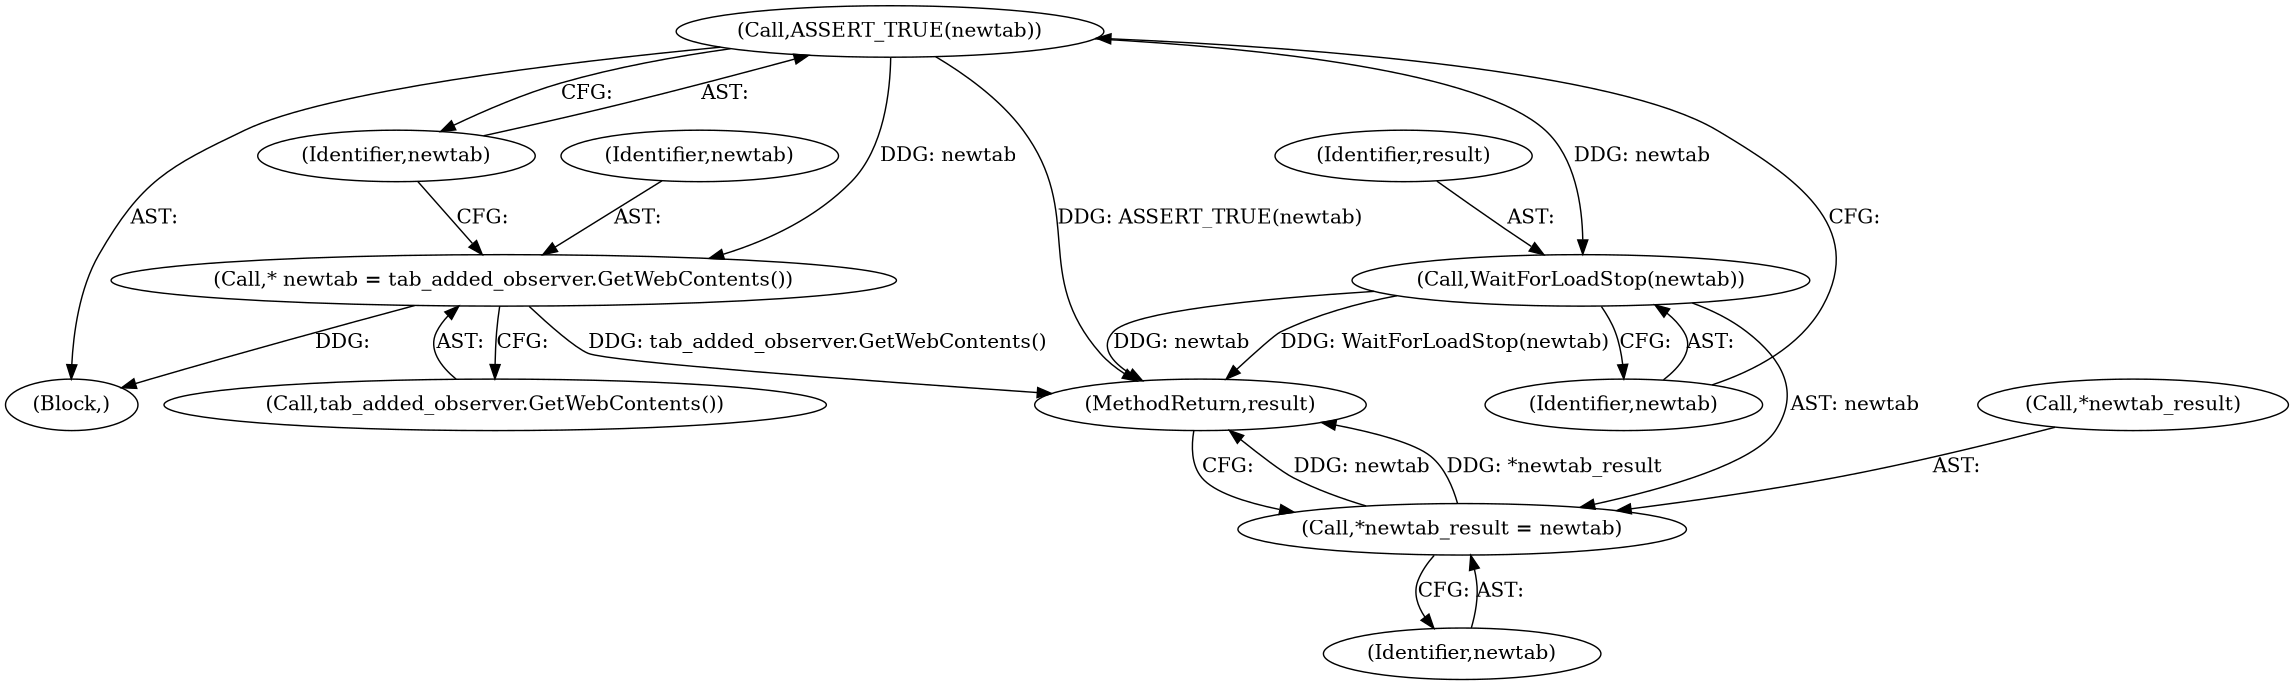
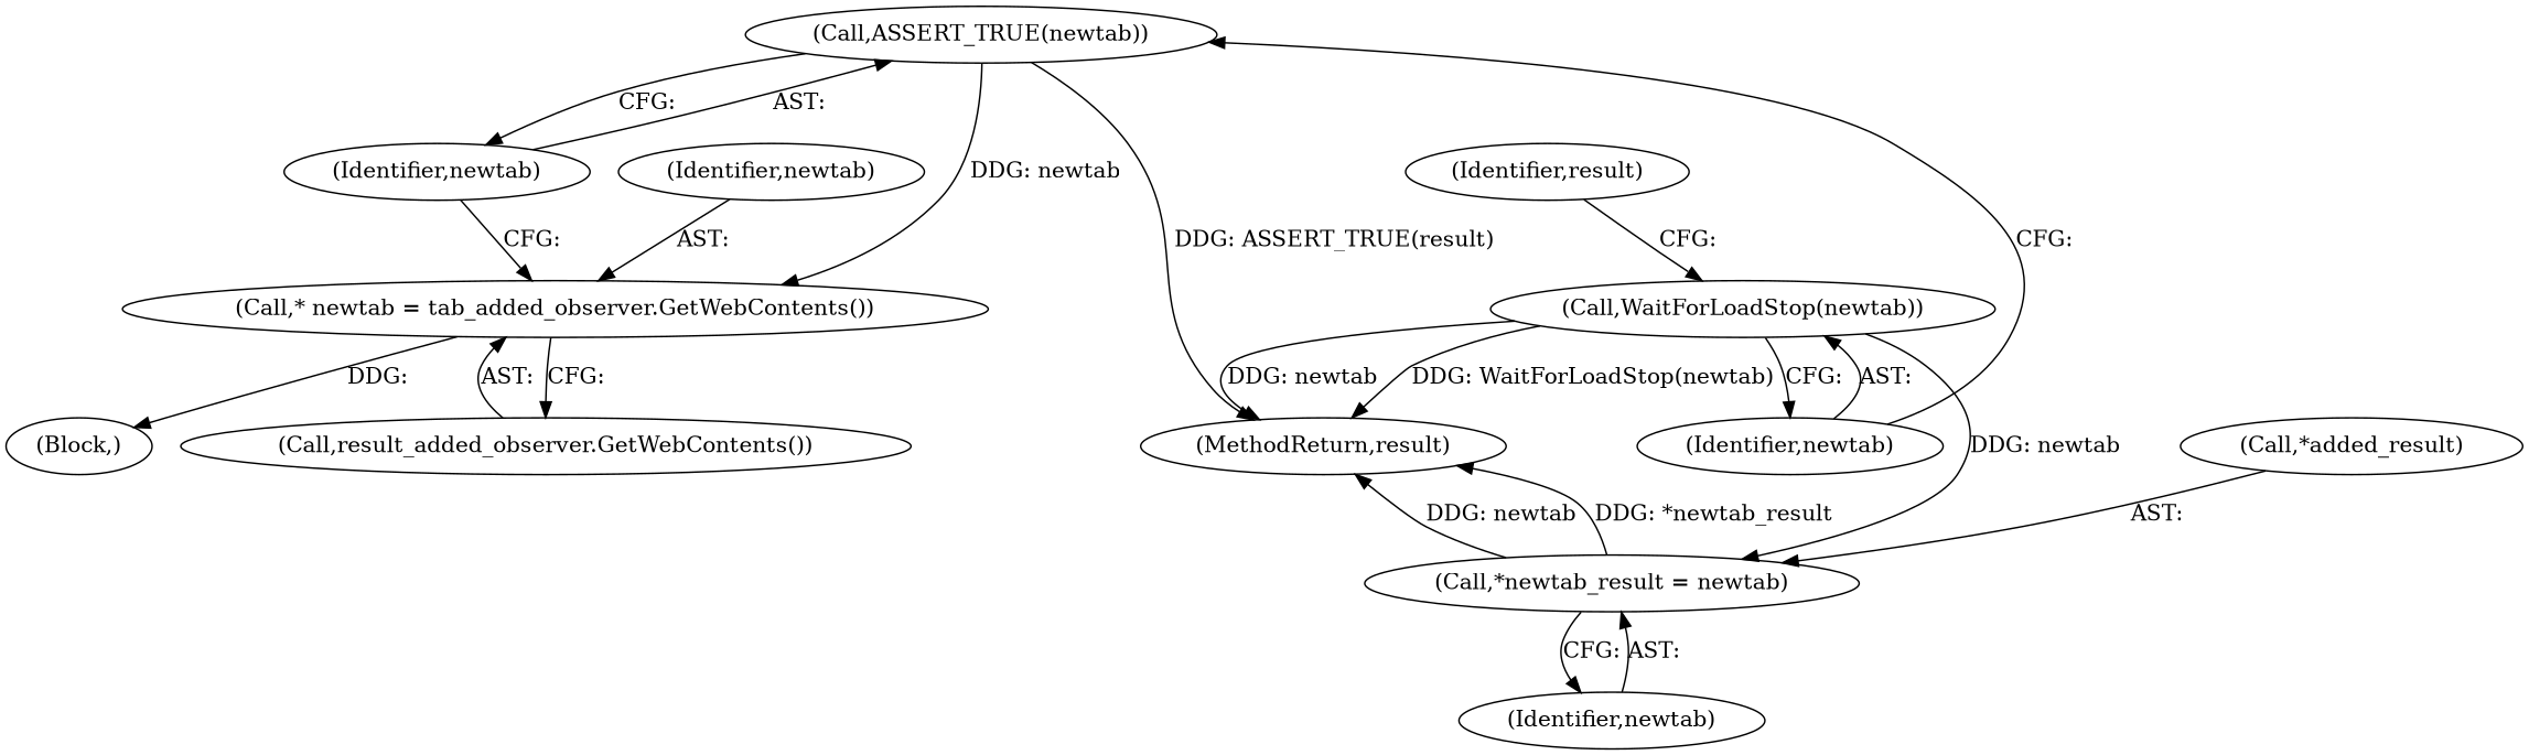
  digraph {
    n1 [label="(Call,* newtab = tab_added_observer.GetWebContents())"]
    n2 [label="(Block,)"]
-   n3 [label="(Call,tab_added_observer.GetWebContents())"]
+   n3 [label="(Call,result_added_observer.GetWebContents())"]
    n4 [label="(MethodReturn,result)"]
    n5 [label="(Call,ASSERT_TRUE(newtab))"]
    n6 [label="(Call,WaitForLoadStop(newtab))"]
    n7 [label="(Identifier,newtab)"]
    n8 [label="(Call,*newtab_result = newtab)"]
    n9 [label="(Identifier,newtab)"]
    n10 [label="(Identifier,newtab)"]
-   n11 [label="(Call,*newtab_result)"]
+   n11 [label="(Call,*added_result)"]
    n12 [label="(Identifier,result)"]
    n13 [label="(Identifier,newtab)"]
    n1 -> n2 [label="DDG: "]
    n1 -> n3 [label="CFG: "]
-   n1 -> n4 [label="DDG: tab_added_observer.GetWebContents()"]
    n3 -> n1 [label="AST: "]
-   n4 -> n8 [label="CFG: "]
    n5 -> n1 [label="DDG: newtab"]
-   n5 -> n2 [label="AST: "]
-   n5 -> n4 [label="DDG: ASSERT_TRUE(newtab)"]
-   n5 -> n6 [label="DDG: newtab"]
+   n5 -> n4 [label="DDG: ASSERT_TRUE(result)"]
    n5 -> n7 [label="CFG: "]
    n6 -> n4 [label="DDG: WaitForLoadStop(newtab)"]
    n6 -> n4 [label="DDG: newtab"]
-   n6 -> n8 [label="AST: newtab"]
+   n6 -> n8 [label="DDG: newtab"]
    n6 -> n9 [label="CFG: "]
    n7 -> n1 [label="CFG: "]
    n7 -> n5 [label="AST: "]
    n8 -> n4 [label="DDG: newtab"]
    n8 -> n4 [label="DDG: *newtab_result"]
    n8 -> n10 [label="CFG: "]
    n9 -> n5 [label="CFG: "]
    n9 -> n6 [label="AST: "]
    n10 -> n8 [label="AST: "]
    n11 -> n8 [label="AST: "]
-   n12 -> n6 [label="AST: "]
+   n12 -> n6 [label="CFG: "]
    n13 -> n1 [label="AST: "]
  }
